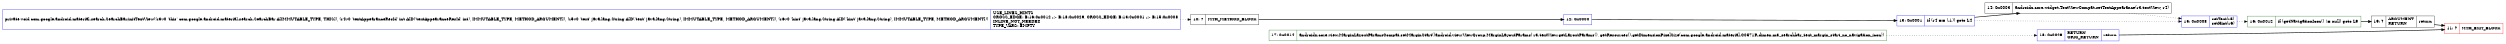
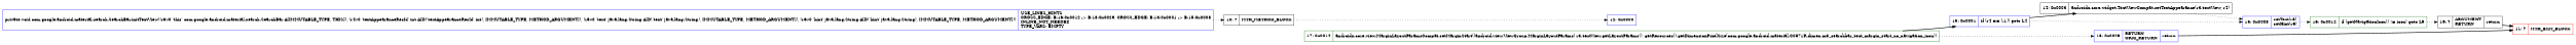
  digraph {
    rankdir=LR
    node [color=blue shape=record]
    edge [style=bold]
    n1 [color=black label="{10\:\ ?|MTH_METHOD_BLOCK\l}"]
    n2 [label="{12\:\ 0x0000}"]
    n3 [label="{13\:\ 0x0001|if (r4 == (\-1)) goto L4\l}"]
    n4 [color=black label="{14\:\ 0x0003|androidx.core.widget.TextViewCompat.setTextAppearance(r3.textView, r4)\l}"]
    n5 [label="{15\:\ 0x0008|setText(r5)\lsetHint(r6)\l}"]
-   n6 [color=darkgreen label="{16\:\ 0x0012|if (getNavigationIcon() != null) goto L9\l}"]
+   n6 [color=darkgreen label="{16\:\ 0x0012|if (getNavigationIcon() != icon) goto L9\l}"]
    n7 [color=black label="{19\:\ ?|ARGUMENT\lRETURN\l|return\l}"]
    n8 [color=darkgreen label="{17\:\ 0x0014|androidx.core.view.MarginLayoutParamsCompat.setMarginStart((android.view.ViewGroup.MarginLayoutParams) r3.textView.getLayoutParams(), getResources().getDimensionPixelSize(com.google.android.material.C0571R.dimen.m3_searchbar_text_margin_start_no_navigation_icon))\l}"]
    n9 [label="{18\:\ 0x0029|RETURN\lORIG_RETURN\l|return\l}"]
    n10 [color=red label="{11\:\ ?|MTH_EXIT_BLOCK\l}"]
    n11 [label="{private void com.google.android.material.search.SearchBar.initTextView((r3v0 'this' com.google.android.material.search.SearchBar A[IMMUTABLE_TYPE, THIS]), (r4v0 'textAppearanceResId' int A[D('textAppearanceResId' int), IMMUTABLE_TYPE, METHOD_ARGUMENT]), (r5v0 'text' java.lang.String A[D('text' java.lang.String), IMMUTABLE_TYPE, METHOD_ARGUMENT]), (r6v0 'hint' java.lang.String A[D('hint' java.lang.String), IMMUTABLE_TYPE, METHOD_ARGUMENT]))  | USE_LINES_HINTS\lCROSS_EDGE: B:16:0x0012 \-\> B:18:0x0029, CROSS_EDGE: B:13:0x0001 \-\> B:15:0x0008\lINLINE_NOT_NEEDED\lTYPE_VARS: EMPTY\l}"]
-   n1 -> n2
-   n2 -> n3
+   n1 -> n2 [style=dotted]
+   n8 -> n3
    n3 -> n4
    n3 -> n5 [style=dotted]
    n4 -> n5 [style=dotted]
    n5 -> n6 [style=dotted]
-   n6 -> n7
+   n6 -> n7 [style=dotted]
    n7 -> n10
    n8 -> n9 [style=dotted]
    n9 -> n10
    n11 -> n1 [style=dotted]
  }
